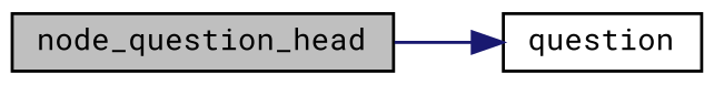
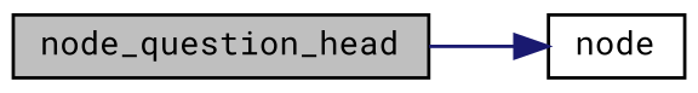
  digraph {
    rankdir=LR
    fontname="Roboto Mono"
    node [color=black fontname="Roboto Mono" fontsize=10 shape=record style=filled]
    n1 [fillcolor=grey75 fontcolor=black height=0.2 label=node_question_head width=0.4]
-   n2 [fillcolor=white height=0.2 label=question width=0.4]
+   n2 [fillcolor=white height=0.2 label="node" width=0.4]
    n1 -> n2 [color=midnightblue fontname="Roboto Mono" fontsize=10 labelfontname=Helvetica labelfontsize=10 style=solid]
  }
